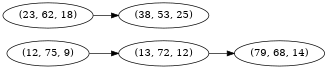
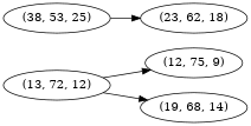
  digraph {
    rankdir=LR
    n1 [label="(13, 72, 12)"]
    "(12, 75, 9)"
-   "(19, 68, 14)" [label="(79, 68, 14)"]
+   "(19, 68, 14)"
    "(23, 62, 18)"
    "(38, 53, 25)"
    n1 -> "(19, 68, 14)"
-   "(12, 75, 9)" -> n1
-   "(23, 62, 18)" -> "(38, 53, 25)"
+   n1 -> "(12, 75, 9)"
+   "(38, 53, 25)" -> "(23, 62, 18)"
  }
